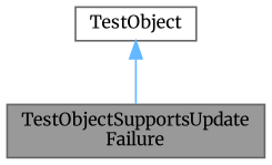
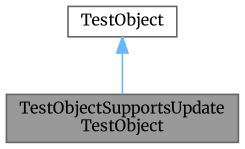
  digraph {
    fontname=Merriweather
    node [color=gray40 fontname=Merriweather fontsize=10 shape=box style=filled]
-   n1 [fillcolor=grey60 fontcolor=black height=0.2 label="TestObjectSupportsUpdate\lFailure" width=0.4]
+   n1 [fillcolor=grey60 fontcolor=black height=0.2 label="TestObjectSupportsUpdate\lTestObject" width=0.4]
    n2 [fillcolor=white height=0.2 label=TestObject width=0.4]
    n2 -> n1 [color=steelblue1 dir=back fontname=Merriweather fontsize=10 labelfontname=Helvetica labelfontsize=10 style=solid]
  }
